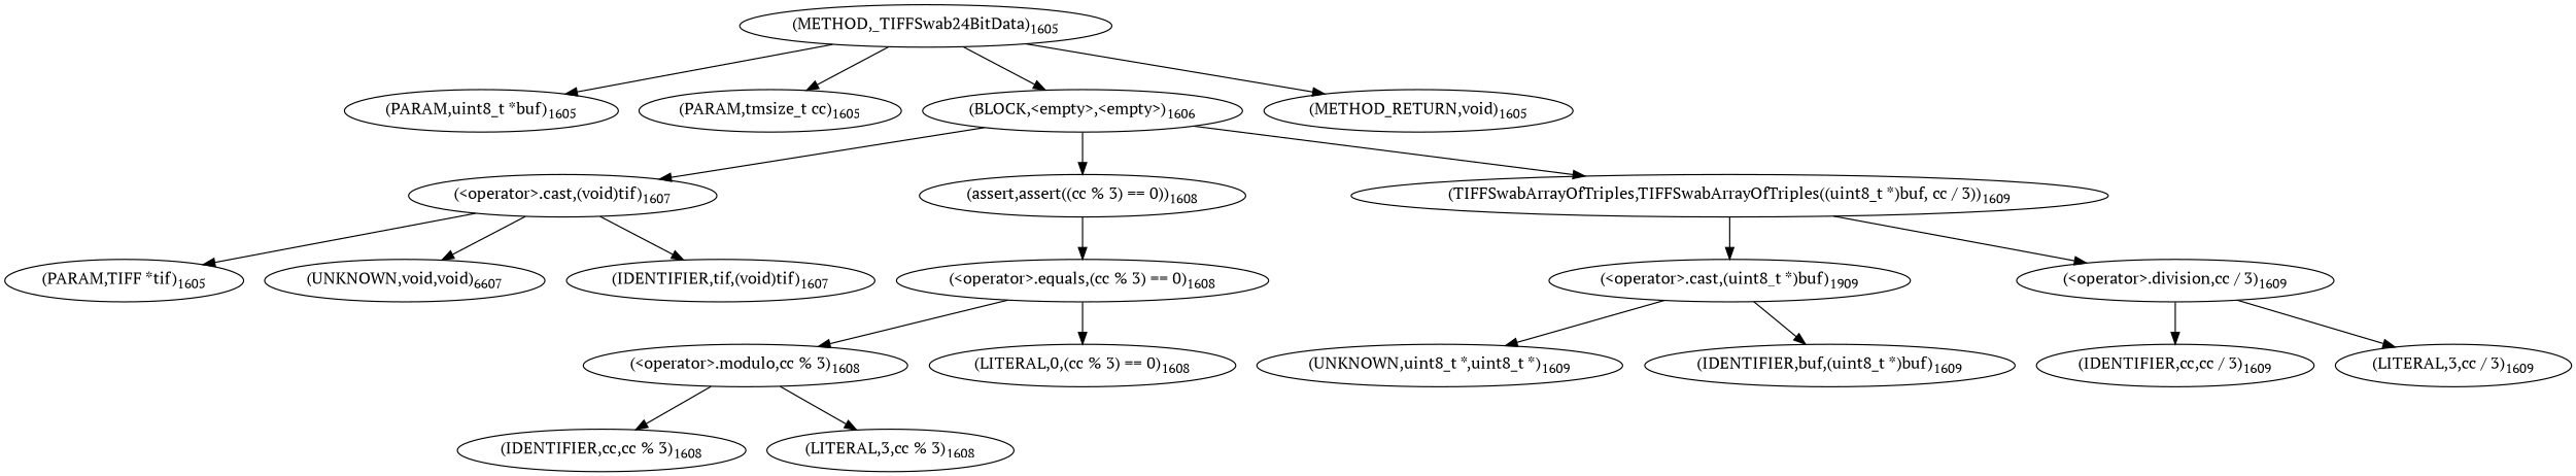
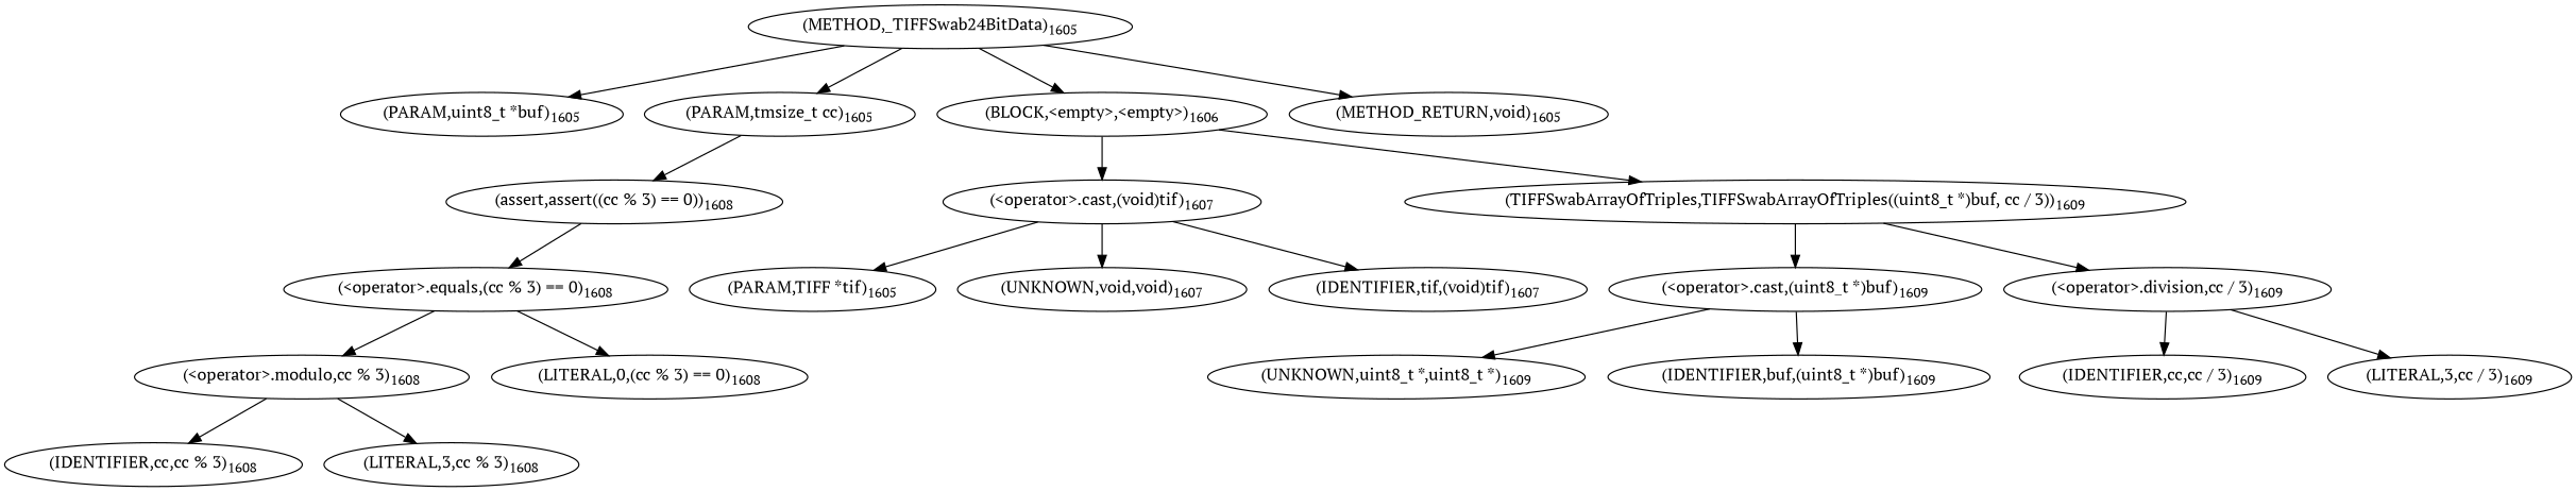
  digraph {
    fontname="PT Serif"
    node [fontname="PT Serif"]
    edge [fontname="PT Serif"]
    n1 [label=<(METHOD,_TIFFSwab24BitData)<SUB>1605</SUB>>]
    n2 [label=<(PARAM,uint8_t *buf)<SUB>1605</SUB>>]
    n3 [label=<(PARAM,tmsize_t cc)<SUB>1605</SUB>>]
    n4 [label=<(BLOCK,&lt;empty&gt;,&lt;empty&gt;)<SUB>1606</SUB>>]
    n5 [label=<(METHOD_RETURN,void)<SUB>1605</SUB>>]
    n6 [label=<(PARAM,TIFF *tif)<SUB>1605</SUB>>]
    n7 [label=<(&lt;operator&gt;.cast,(void)tif)<SUB>1607</SUB>>]
    n8 [label=<(assert,assert((cc % 3) == 0))<SUB>1608</SUB>>]
    n9 [label=<(TIFFSwabArrayOfTriples,TIFFSwabArrayOfTriples((uint8_t *)buf, cc / 3))<SUB>1609</SUB>>]
-   n10 [label=<(UNKNOWN,void,void)<SUB>6607</SUB>>]
+   n10 [label=<(UNKNOWN,void,void)<SUB>1607</SUB>>]
    n11 [label=<(IDENTIFIER,tif,(void)tif)<SUB>1607</SUB>>]
    n12 [label=<(&lt;operator&gt;.equals,(cc % 3) == 0)<SUB>1608</SUB>>]
-   n13 [label=<(&lt;operator&gt;.cast,(uint8_t *)buf)<SUB>1909</SUB>>]
+   n13 [label=<(&lt;operator&gt;.cast,(uint8_t *)buf)<SUB>1609</SUB>>]
    n14 [label=<(&lt;operator&gt;.division,cc / 3)<SUB>1609</SUB>>]
    n15 [label=<(&lt;operator&gt;.modulo,cc % 3)<SUB>1608</SUB>>]
    n16 [label=<(LITERAL,0,(cc % 3) == 0)<SUB>1608</SUB>>]
    n17 [label=<(IDENTIFIER,cc,cc % 3)<SUB>1608</SUB>>]
    n18 [label=<(LITERAL,3,cc % 3)<SUB>1608</SUB>>]
    n19 [label=<(UNKNOWN,uint8_t *,uint8_t *)<SUB>1609</SUB>>]
    n20 [label=<(IDENTIFIER,buf,(uint8_t *)buf)<SUB>1609</SUB>>]
    n21 [label=<(IDENTIFIER,cc,cc / 3)<SUB>1609</SUB>>]
    n22 [label=<(LITERAL,3,cc / 3)<SUB>1609</SUB>>]
    n1 -> n2
    n1 -> n3
    n1 -> n4
    n1 -> n5
    n4 -> n7
-   n4 -> n8
+   n3 -> n8
    n4 -> n9
    n7 -> n6
    n7 -> n10
    n7 -> n11
    n8 -> n12
    n9 -> n13
    n9 -> n14
    n12 -> n15
    n12 -> n16
    n13 -> n19
    n13 -> n20
    n14 -> n21
    n14 -> n22
    n15 -> n17
    n15 -> n18
  }
